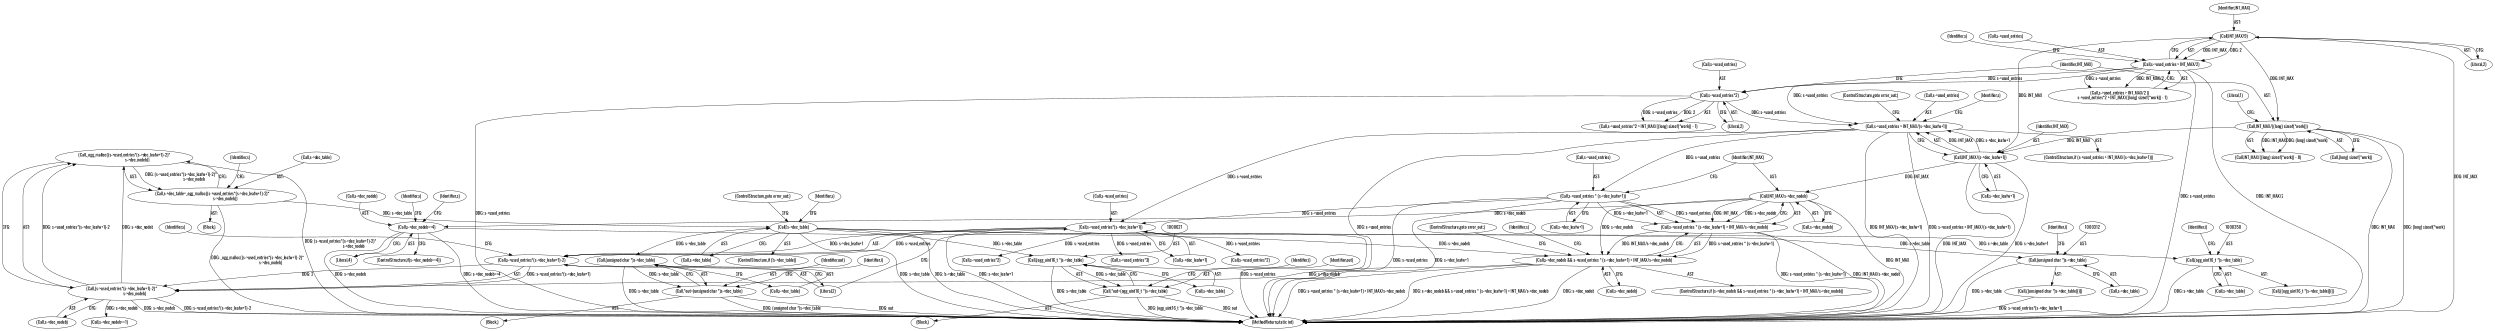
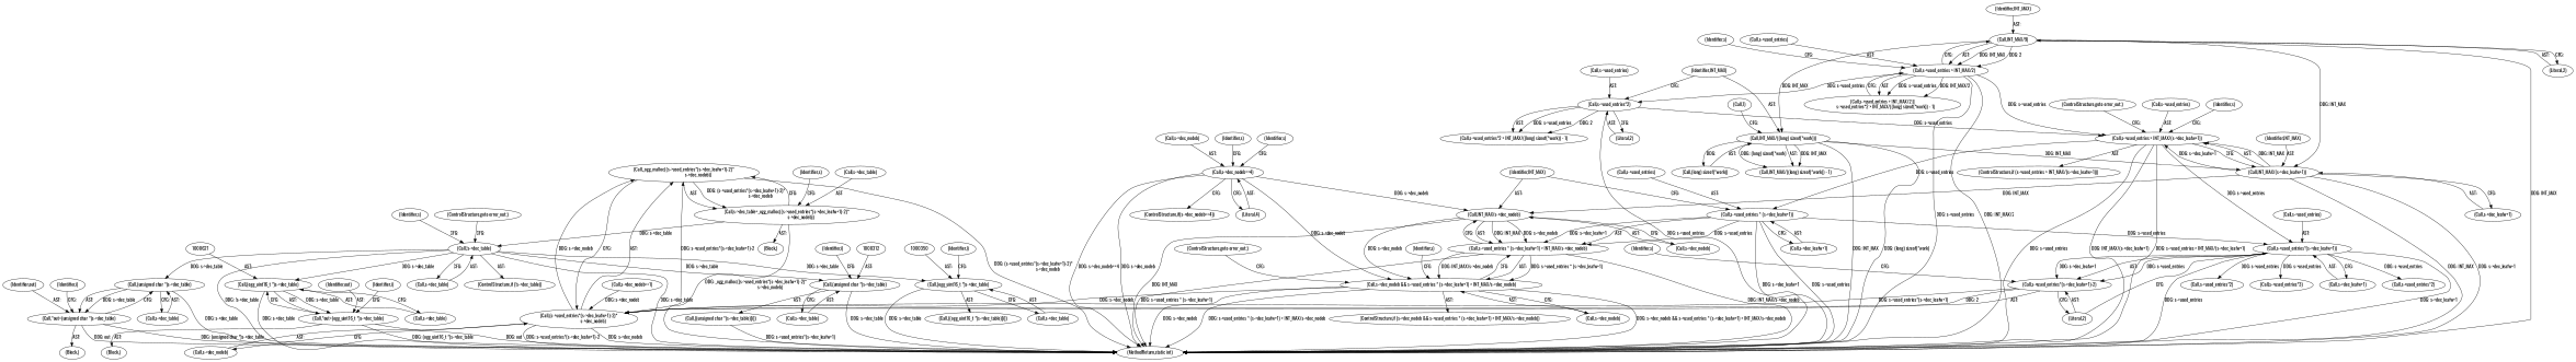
  digraph {
    fontname=Oswald
    node [fontname=Oswald]
    edge [fontname=Oswald]
    n1 [label="(Call,_ogg_malloc((s->used_entries*(s->dec_leafw+1)-2)*\n                           s->dec_nodeb))"]
    n2 [label="(Call,(s->used_entries*(s->dec_leafw+1)-2)*\n                           s->dec_nodeb)"]
    n3 [label="(Call,s->dec_table=_ogg_malloc((s->used_entries*(s->dec_leafw+1)-2)*\n                           s->dec_nodeb))"]
    n4 [label="(MethodReturn,static int)"]
    n5 [label="(Call,s->dec_nodeb)"]
    n6 [label="(Call,s->dec_nodeb==1)"]
    n7 [label="(Call,!s->dec_table)"]
    n8 [label="(Block,)"]
    n9 [label="(Call,s->used_entries*(s->dec_leafw+1)-2)"]
    n10 [label="(Literal,2)"]
    n11 [label="(Call,s->used_entries*(s->dec_leafw+1))"]
    n12 [label="(Call,s->used_entries*2)"]
    n13 [label="(Call,s->used_entries*3)"]
    n14 [label="(Call,s->dec_leafw+1)"]
    n15 [label="(Call,s->used_entries*2)"]
    n16 [label="(Call,s->used_entries > INT_MAX/(s->dec_leafw+1))"]
    n17 [label="(Call,INT_MAX/(s->dec_leafw+1))"]
    n18 [label="(Call,s->used_entries * (s->dec_leafw+1))"]
    n19 [label="(ControlStructure,if (s->used_entries > INT_MAX/(s->dec_leafw+1)))"]
    n20 [label="(Call,INT_MAX/s->dec_nodeb)"]
    n21 [label="(Call,s->dec_leafw+1)"]
    n22 [label="(Call,s->used_entries * (s->dec_leafw+1) > INT_MAX/s->dec_nodeb)"]
    n23 [label="(Call,s->dec_leafw+1)"]
    n24 [label="(Call,s->used_entries > INT_MAX/2)"]
    n25 [label="(Call,INT_MAX/9)"]
    n26 [label="(Call,s->used_entries*2)"]
    n27 [label="(Call,s->used_entries > INT_MAX/2 ||\n      s->used_entries*2 > INT_MAX/((long) sizeof(*work)) - 1)"]
    n28 [label="(Call,INT_MAX/((long) sizeof(*work)))"]
    n29 [label="(Literal,2)"]
    n30 [label="(Literal,2)"]
    n31 [label="(Call,s->used_entries*2 > INT_MAX/((long) sizeof(*work)) - 1)"]
    n32 [label="(Call,(long) sizeof(*work))"]
-   n33 [label="(Call,INT_MAX/((long) sizeof(*work)) - 8)"]
+   n33 [label="(Call,INT_MAX/((long) sizeof(*work)) - 1)"]
    n34 [label="(Call,s->dec_nodeb && s->used_entries * (s->dec_leafw+1) > INT_MAX/s->dec_nodeb)"]
    n35 [label="(Call,s->dec_nodeb)"]
    n36 [label="(ControlStructure,if (s->dec_nodeb && s->used_entries * (s->dec_leafw+1) > INT_MAX/s->dec_nodeb))"]
    n37 [label="(Call,s->dec_nodeb)"]
    n38 [label="(Call,s->dec_nodeb==4)"]
    n39 [label="(ControlStructure,if(s->dec_nodeb==4))"]
    n40 [label="(Literal,4)"]
    n41 [label="(Call,(unsigned char *)s->dec_table)"]
    n42 [label="(Call,(ogg_uint16_t *)s->dec_table)"]
    n43 [label="(Call,(unsigned char *)s->dec_table)"]
    n44 [label="(Call,(ogg_uint16_t *)s->dec_table)"]
    n45 [label="(Call,s->dec_table)"]
    n46 [label="(ControlStructure,if (!s->dec_table))"]
    n47 [label="(Call,s->dec_table)"]
    n48 [label="(Call,((unsigned char *)s->dec_table)[i])"]
    n49 [label="(Call,s->dec_table)"]
    n50 [label="(Call,((ogg_uint16_t *)s->dec_table)[i])"]
    n51 [label="(Call,*out=(unsigned char *)s->dec_table)"]
    n52 [label="(Call,s->dec_table)"]
    n53 [label="(Call,*out=(ogg_uint16_t *)s->dec_table)"]
    n54 [label="(Call,s->dec_table)"]
    n55 [label="(Block,)"]
    n56 [label="(Block,)"]
    n57 [label="(Identifier,INT_MAX)"]
    n58 [label="(Identifier,s)"]
    n59 [label="(Identifier,s)"]
    n60 [label="(Identifier,out)"]
    n61 [label="(ControlStructure,goto error_out;)"]
    n62 [label="(Call,s->used_entries)"]
    n63 [label="(Call,s->used_entries)"]
    n64 [label="(Identifier,INT_MAX)"]
    n65 [label="(Identifier,s)"]
    n66 [label="(Call,s->dec_table)"]
    n67 [label="(Identifier,i)"]
    n68 [label="(Call,s->dec_nodeb)"]
    n69 [label="(Identifier,s)"]
    n70 [label="(Call,s->used_entries)"]
    n71 [label="(Call,s->used_entries)"]
    n72 [label="(Identifier,INT_MAX)"]
    n73 [label="(Identifier,i)"]
    n74 [label="(Identifier,s)"]
    n75 [label="(ControlStructure,goto error_out;)"]
    n76 [label="(ControlStructure,goto error_out;)"]
    n77 [label="(Identifier,s)"]
-   n78 [label="(Literal,1)"]
+   n78 [label="(Call,1)"]
    n79 [label="(Identifier,i)"]
    n80 [label="(Identifier,i)"]
    n81 [label="(Call,s->used_entries)"]
    n82 [label="(Identifier,s)"]
    n83 [label="(Identifier,s)"]
    n84 [label="(Identifier,out)"]
    n85 [label="(Identifier,INT_MAX)"]
    1000312
    1000350
    1000627
    n1 -> n2 [label="CFG: "]
    n1 -> n3 [label="AST: "]
    n1 -> n3 [label="DDG: (s->used_entries*(s->dec_leafw+1)-2)*\n                           s->dec_nodeb"]
    n1 -> n4 [label="DDG: (s->used_entries*(s->dec_leafw+1)-2)*\n                           s->dec_nodeb"]
    n2 -> n1 [label="AST: "]
    n2 -> n1 [label="DDG: s->used_entries*(s->dec_leafw+1)-2"]
    n2 -> n1 [label="DDG: s->dec_nodeb"]
    n2 -> n4 [label="DDG: s->used_entries*(s->dec_leafw+1)-2"]
    n2 -> n4 [label="DDG: s->dec_nodeb"]
    n2 -> n5 [label="CFG: "]
-   n2 -> n6 [label="DDG: s->dec_nodeb"]
+   n6 -> n2 [label="DDG: s->dec_nodeb"]
    n3 -> n1 [label="CFG: "]
    n3 -> n4 [label="DDG: _ogg_malloc((s->used_entries*(s->dec_leafw+1)-2)*\n                           s->dec_nodeb)"]
    n3 -> n7 [label="DDG: s->dec_table"]
    n3 -> n8 [label="AST: "]
    n5 -> n2 [label="AST: "]
    n7 -> n4 [label="DDG: !s->dec_table"]
    n7 -> n4 [label="DDG: s->dec_table"]
    n7 -> n41 [label="DDG: s->dec_table"]
    n7 -> n42 [label="DDG: s->dec_table"]
    n7 -> n43 [label="DDG: s->dec_table"]
    n7 -> n44 [label="DDG: s->dec_table"]
    n7 -> n45 [label="CFG: "]
    n7 -> n46 [label="AST: "]
    n9 -> n2 [label="AST: "]
    n9 -> n2 [label="DDG: s->used_entries*(s->dec_leafw+1)"]
    n9 -> n2 [label="DDG: 2"]
    n9 -> n10 [label="CFG: "]
    n10 -> n9 [label="AST: "]
    n10 -> n11 [label="CFG: "]
    n11 -> n4 [label="DDG: s->used_entries"]
    n11 -> n4 [label="DDG: s->dec_leafw+1"]
    n11 -> n9 [label="AST: "]
    n11 -> n9 [label="DDG: s->used_entries"]
    n11 -> n9 [label="DDG: s->dec_leafw+1"]
    n11 -> n12 [label="DDG: s->used_entries"]
    n11 -> n13 [label="DDG: s->used_entries"]
    n11 -> n14 [label="CFG: "]
    n11 -> n15 [label="DDG: s->used_entries"]
    n14 -> n11 [label="AST: "]
    n16 -> n4 [label="DDG: s->used_entries"]
    n16 -> n4 [label="DDG: INT_MAX/(s->dec_leafw+1)"]
    n16 -> n4 [label="DDG: s->used_entries > INT_MAX/(s->dec_leafw+1)"]
    n16 -> n11 [label="DDG: s->used_entries"]
    n16 -> n17 [label="CFG: "]
    n16 -> n18 [label="DDG: s->used_entries"]
    n16 -> n19 [label="AST: "]
    n17 -> n4 [label="DDG: INT_MAX"]
    n17 -> n4 [label="DDG: s->dec_leafw+1"]
    n17 -> n16 [label="AST: "]
    n17 -> n16 [label="DDG: INT_MAX"]
    n17 -> n16 [label="DDG: s->dec_leafw+1"]
    n17 -> n20 [label="DDG: INT_MAX"]
    n17 -> n21 [label="CFG: "]
    n18 -> n4 [label="DDG: s->dec_leafw+1"]
    n18 -> n4 [label="DDG: s->used_entries"]
    n18 -> n11 [label="DDG: s->used_entries"]
    n18 -> n22 [label="AST: "]
    n18 -> n22 [label="DDG: s->used_entries"]
    n18 -> n22 [label="DDG: s->dec_leafw+1"]
    n18 -> n23 [label="CFG: "]
    n20 -> n4 [label="DDG: INT_MAX"]
    n20 -> n22 [label="AST: "]
    n20 -> n22 [label="DDG: INT_MAX"]
    n20 -> n22 [label="DDG: s->dec_nodeb"]
    n20 -> n34 [label="DDG: s->dec_nodeb"]
    n20 -> n35 [label="CFG: "]
    n21 -> n17 [label="AST: "]
    n22 -> n4 [label="DDG: s->used_entries * (s->dec_leafw+1)"]
    n22 -> n4 [label="DDG: INT_MAX/s->dec_nodeb"]
    n22 -> n20 [label="CFG: "]
    n22 -> n34 [label="AST: "]
    n22 -> n34 [label="DDG: s->used_entries * (s->dec_leafw+1)"]
    n22 -> n34 [label="DDG: INT_MAX/s->dec_nodeb"]
    n23 -> n18 [label="AST: "]
    n24 -> n4 [label="DDG: s->used_entries"]
    n24 -> n4 [label="DDG: INT_MAX/2"]
    n24 -> n16 [label="DDG: s->used_entries"]
    n24 -> n25 [label="CFG: "]
    n24 -> n26 [label="DDG: s->used_entries"]
    n24 -> n27 [label="AST: "]
    n24 -> n27 [label="DDG: s->used_entries"]
    n24 -> n27 [label="DDG: INT_MAX/2"]
    n25 -> n4 [label="DDG: INT_MAX"]
    n25 -> n17 [label="DDG: INT_MAX"]
    n25 -> n24 [label="AST: "]
    n25 -> n24 [label="DDG: INT_MAX"]
    n25 -> n24 [label="DDG: 2"]
    n25 -> n28 [label="DDG: INT_MAX"]
    n25 -> n29 [label="CFG: "]
    n26 -> n4 [label="DDG: s->used_entries"]
    n26 -> n16 [label="DDG: s->used_entries"]
    n26 -> n30 [label="CFG: "]
    n26 -> n31 [label="AST: "]
    n26 -> n31 [label="DDG: s->used_entries"]
    n26 -> n31 [label="DDG: 2"]
    n27 -> n24 [label="CFG: "]
    n28 -> n4 [label="DDG: INT_MAX"]
    n28 -> n4 [label="DDG: (long) sizeof(*work)"]
    n28 -> n17 [label="DDG: INT_MAX"]
-   n28 -> n32 [label="CFG: "]
+   n28 -> n32 [label="DDG: "]
    n28 -> n33 [label="AST: "]
    n28 -> n33 [label="DDG: INT_MAX"]
    n28 -> n33 [label="DDG: (long) sizeof(*work)"]
    n29 -> n25 [label="AST: "]
    n30 -> n26 [label="AST: "]
    n32 -> n28 [label="AST: "]
    n34 -> n2 [label="DDG: s->dec_nodeb"]
    n34 -> n4 [label="DDG: s->dec_nodeb"]
    n34 -> n4 [label="DDG: s->used_entries * (s->dec_leafw+1) > INT_MAX/s->dec_nodeb"]
    n34 -> n4 [label="DDG: s->dec_nodeb && s->used_entries * (s->dec_leafw+1) > INT_MAX/s->dec_nodeb"]
    n34 -> n22 [label="CFG: "]
    n34 -> n36 [label="AST: "]
    n34 -> n37 [label="CFG: "]
    n35 -> n20 [label="AST: "]
    n37 -> n34 [label="AST: "]
    n38 -> n4 [label="DDG: s->dec_nodeb"]
    n38 -> n4 [label="DDG: s->dec_nodeb==4"]
-   n20 -> n38 [label="DDG: s->dec_nodeb"]
+   n38 -> n20 [label="DDG: s->dec_nodeb"]
    n38 -> n34 [label="DDG: s->dec_nodeb"]
    n38 -> n39 [label="CFG: "]
    n38 -> n40 [label="CFG: "]
    n40 -> n38 [label="AST: "]
    n41 -> n4 [label="DDG: s->dec_table"]
    n41 -> n47 [label="CFG: "]
    n41 -> n48 [label="AST: "]
    n42 -> n4 [label="DDG: s->dec_table"]
    n42 -> n49 [label="CFG: "]
    n42 -> n50 [label="AST: "]
    n43 -> n4 [label="DDG: s->dec_table"]
    n43 -> n51 [label="AST: "]
    n43 -> n51 [label="DDG: s->dec_table"]
    n43 -> n52 [label="CFG: "]
    n44 -> n4 [label="DDG: s->dec_table"]
    n44 -> n53 [label="AST: "]
    n44 -> n53 [label="DDG: s->dec_table"]
    n44 -> n54 [label="CFG: "]
    n45 -> n7 [label="AST: "]
    n47 -> n41 [label="AST: "]
    n48 -> n4 [label="DDG: s->used_entries*(s->dec_leafw+1)"]
    n49 -> n42 [label="AST: "]
    n51 -> n4 [label="DDG: out"]
    n51 -> n4 [label="DDG: (unsigned char *)s->dec_table"]
    n51 -> n43 [label="CFG: "]
    n51 -> n55 [label="AST: "]
    n52 -> n43 [label="AST: "]
    n53 -> n4 [label="DDG: (ogg_uint16_t *)s->dec_table"]
    n53 -> n4 [label="DDG: out"]
    n53 -> n44 [label="CFG: "]
    n53 -> n56 [label="AST: "]
    n54 -> n44 [label="AST: "]
    n57 -> n26 [label="CFG: "]
    n57 -> n28 [label="AST: "]
    n58 -> n34 [label="CFG: "]
    n59 -> n9 [label="CFG: "]
    n60 -> n51 [label="AST: "]
    n61 -> n16 [label="CFG: "]
    n62 -> n18 [label="AST: "]
    n63 -> n26 [label="AST: "]
    n64 -> n17 [label="AST: "]
    n65 -> n24 [label="CFG: "]
    n66 -> n3 [label="AST: "]
    n67 -> n51 [label="CFG: "]
    n68 -> n38 [label="AST: "]
    n69 -> n38 [label="CFG: "]
    n70 -> n24 [label="AST: "]
    n71 -> n11 [label="AST: "]
    n72 -> n18 [label="CFG: "]
    n72 -> n20 [label="AST: "]
    n73 -> n42 [label="CFG: "]
    n74 -> n38 [label="CFG: "]
    n75 -> n7 [label="CFG: "]
    n76 -> n34 [label="CFG: "]
    n77 -> n3 [label="CFG: "]
    n78 -> n28 [label="CFG: "]
    n79 -> n41 [label="CFG: "]
    n80 -> n53 [label="CFG: "]
    n81 -> n16 [label="AST: "]
    n82 -> n7 [label="CFG: "]
    n83 -> n16 [label="CFG: "]
    n84 -> n53 [label="AST: "]
    n85 -> n25 [label="AST: "]
    1000312 -> n41 [label="AST: "]
    1000350 -> n42 [label="AST: "]
    1000627 -> n44 [label="AST: "]
  }
